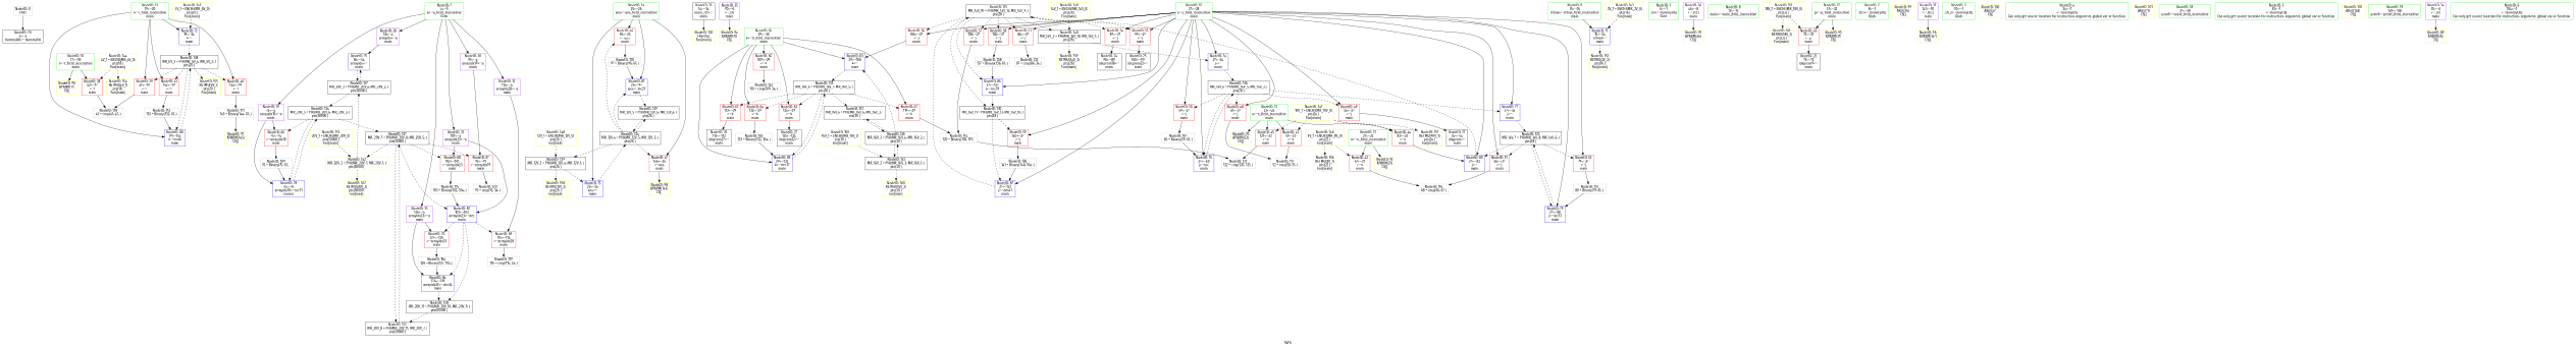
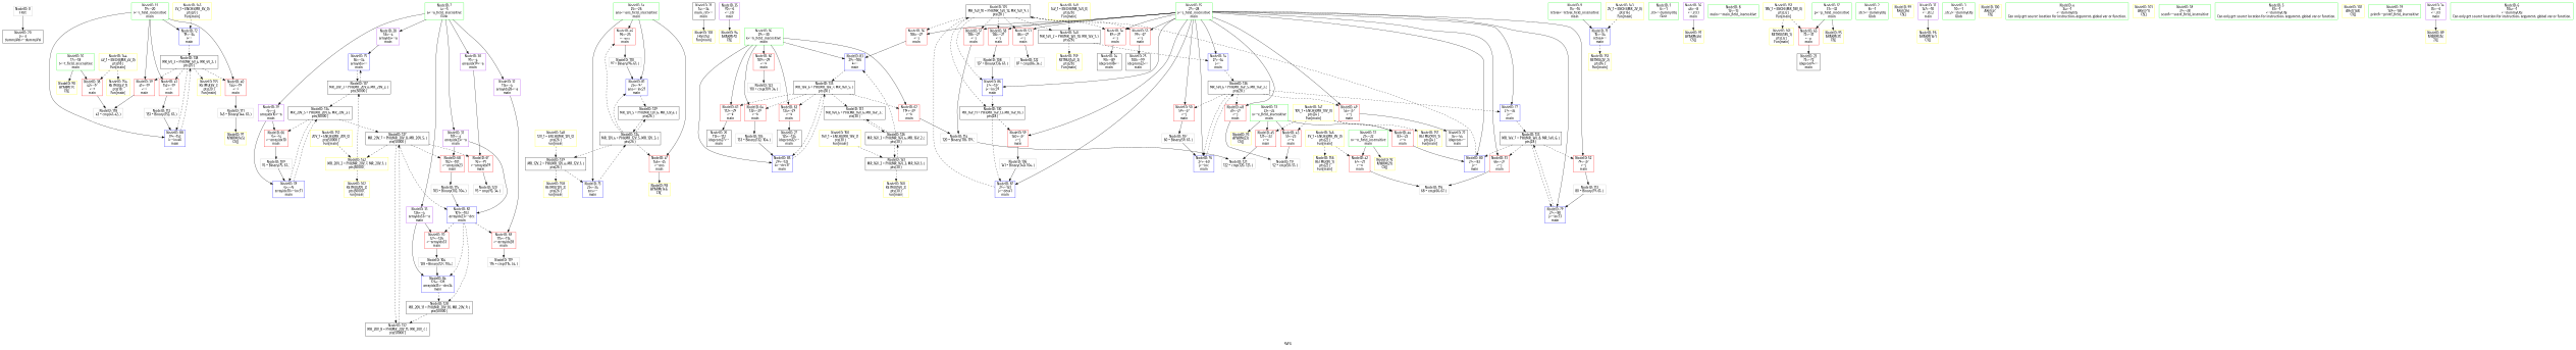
  digraph {
    fontname="Fira Sans"
    label=SVFG
    node [color=yellow fontname="Fira Sans" shape=record]
    edge [fontname="Fira Sans" style=solid]
    n1 [color=grey label="{NodeID: 0\nFRet}"]
    n2 [color=black label="{NodeID: 20\n2\<--3\ndummyVal\<--dummyVal\n}"]
    n3 [label="{NodeID: 90\nAPARM(17)\nCS[]}" style=double]
    n4 [color=green label="{NodeID: 7\n4\<--5\na\<--a_field_insensitive\nGlob }"]
    n5 [color=purple label="{NodeID: 28\n56\<--4\narrayidx\<--a\nmain\n}"]
    n6 [color=purple label="{NodeID: 29\n74\<--4\narrayidx10\<--a\nmain\n}"]
    n7 [color=purple label="{NodeID: 30\n91\<--4\narrayidx19\<--a\nmain\n}"]
    n8 [color=purple label="{NodeID: 31\n101\<--4\narrayidx23\<--a\nmain\n}"]
    n9 [color=purple label="{NodeID: 32\n114\<--4\narrayidx28\<--a\nmain\n}"]
    n10 [color=purple label="{NodeID: 33\n126\<--4\narrayidx33\<--a\nmain\n}"]
    n11 [color=blue label="{NodeID: 75\n56\<--34\narrayidx\<--\nmain\n}"]
    n12 [color=red label="{NodeID: 66\n75\<--74\n\<--arrayidx10\nmain\n}"]
-   n13 [color=blue label="{NodeID: 78\n74\<--76\narrayidx10\<--inc11\nsource\n}"]
+   n13 [color=blue label="{NodeID: 78\n74\<--76\narrayidx10\<--inc11\nmain\n}"]
    n14 [color=red label="{NodeID: 67\n92\<--91\n\<--arrayidx19\nmain\n}"]
    n15 [color=red label="{NodeID: 68\n102\<--101\n\<--arrayidx23\nmain\n}"]
    n16 [color=blue label="{NodeID: 82\n101\<--103\narrayidx23\<--dec\nmain\n}"]
    n17 [color=red label="{NodeID: 69\n115\<--114\n\<--arrayidx28\nmain\n}"]
    n18 [color=blue label="{NodeID: 84\n126\<--128\narrayidx33\<--dec34\nmain\n}"]
    n19 [color=red label="{NodeID: 70\n127\<--126\n\<--arrayidx33\nmain\n}"]
    n20 [color=black label="{NodeID: 137\nMR_20V_3 = PHI(MR_20V_4, MR_28V_2, )\npts\{50000 \}\n}"]
    n21 [color=grey label="{NodeID: 109\n76 = Binary(75, 61, )\n}"]
    n22 [color=black label="{NodeID: 134\nMR_20V_5 = PHI(MR_20V_6, MR_20V_3, )\npts\{50000 \}\n}"]
    n23 [color=grey label="{NodeID: 120\n93 = cmp(92, 34, )\n}"]
    n24 [color=grey label="{NodeID: 115\n103 = Binary(102, 104, )\n}"]
    n25 [color=black label="{NodeID: 128\nMR_20V_11 = PHI(MR_20V_10, MR_20V_9, )\npts\{50000 \}\n}"]
    n26 [color=grey label="{NodeID: 119\n116 = cmp(115, 34, )\n}"]
    n27 [color=grey label="{NodeID: 104\n128 = Binary(127, 104, )\n}"]
    n28 [label="{NodeID: 97\nAPARM(145)\nCS[]}" style=double]
    n29 [color=green label="{NodeID: 14\n25\<--26\nans\<--ans_field_insensitive\nmain\n}"]
    n30 [color=red label="{NodeID: 46\n96\<--25\n\<--ans\nmain\n}"]
    n31 [color=red label="{NodeID: 47\n146\<--25\n\<--ans\nmain\n}"]
    n32 [color=blue label="{NodeID: 73\n25\<--34\nans\<--\nmain\n}"]
    n33 [color=blue label="{NodeID: 81\n25\<--97\nans\<--inc21\nmain\n}"]
    n34 [color=grey label="{NodeID: 110\n97 = Binary(96, 61, )\n}"]
    n35 [label="{NodeID: 98\nAPARM(146)\nCS[]}" style=double]
    n36 [color=black label="{NodeID: 124\nMR_12V_4 = PHI(MR_12V_5, MR_12V_3, )\npts\{26 \}\n}"]
    n37 [color=black label="{NodeID: 129\nMR_12V_5 = PHI(MR_12V_6, MR_12V_4, )\npts\{26 \}\n}"]
    n38 [color=black label="{NodeID: 139\nMR_12V_2 = PHI(MR_12V_4, MR_12V_1, )\npts\{26 \}\n}"]
    n39 [color=black label="{NodeID: 132\nMR_20V_8 = PHI(MR_20V_11, MR_20V_7, )\npts\{50000 \}\n}"]
    n40 [color=black label="{NodeID: 21\n14\<--34\nmain_ret\<--\nmain\n}"]
    n41 [label="{NodeID: 103\nFRet(14)\nFun[main]}" style=double]
    n42 [color=grey label="{NodeID: 111\n145 = Binary(144, 61, )\n}"]
    n43 [color=grey label="{NodeID: 118\n43 = cmp(41, 42, )\n}"]
    n44 [color=purple label="{NodeID: 35\n70\<--6\n\<--.str\nmain\n}"]
    n45 [label="{NodeID: 94\nAPARM(70)\nCS[]}" style=double]
    n46 [color=black label="{NodeID: 125\nMR_14V_10 = PHI(MR_14V_12, MR_14V_9, )\npts\{28 \}\n}"]
    n47 [color=red label="{NodeID: 53\n86\<--27\n\<--j\nmain\n}"]
    n48 [color=red label="{NodeID: 54\n89\<--27\n\<--j\nmain\n}"]
    n49 [color=red label="{NodeID: 55\n99\<--27\n\<--j\nmain\n}"]
    n50 [color=red label="{NodeID: 56\n106\<--27\n\<--j\nmain\n}"]
    n51 [color=red label="{NodeID: 57\n118\<--27\n\<--j\nmain\n}"]
    n52 [color=red label="{NodeID: 58\n136\<--27\n\<--j\nmain\n}"]
    n53 [color=blue label="{NodeID: 86\n27\<--137\nj\<--inc39\nmain\n}"]
    n54 [color=black label="{NodeID: 130\nMR_14V_11 = PHI(MR_14V_13, MR_14V_10, )\npts\{28 \}\n}"]
    n55 [color=black label="{NodeID: 140\nMR_14V_2 = PHI(MR_14V_10, MR_14V_1, )\npts\{28 \}\n}"]
    n56 [color=grey label="{NodeID: 122\n87 = cmp(86, 34, )\n}"]
    n57 [color=black label="{NodeID: 24\n90\<--89\nidxprom18\<--\nmain\n}"]
    n58 [color=black label="{NodeID: 25\n100\<--99\nidxprom22\<--\nmain\n}"]
    n59 [color=blue label="{NodeID: 83\n29\<--106\nk\<--\nmain\n}"]
    n60 [color=grey label="{NodeID: 114\n120 = Binary(118, 119, )\n}"]
    n61 [color=grey label="{NodeID: 108\n137 = Binary(136, 61, )\n}"]
    n62 [color=red label="{NodeID: 59\n140\<--27\n\<--j\nmain\n}"]
    n63 [color=blue label="{NodeID: 87\n27\<--141\nj\<--dec41\nmain\n}"]
    n64 [color=blue label="{NodeID: 74\n27\<--34\nj\<--\nmain\n}"]
    n65 [label="{NodeID: 159\nRETMU(14V_2)\npts\{28 \}\nFun[main]}" style=double]
    n66 [color=black label="{NodeID: 135\nMR_16V_6 = PHI(MR_16V_7, MR_16V_5, )\npts\{30 \}\n}"]
    n67 [color=grey label="{NodeID: 121\n122 = cmp(120, 121, )\n}"]
    n68 [color=grey label="{NodeID: 106\n141 = Binary(140, 104, )\n}"]
    n69 [color=black label="{NodeID: 136\nMR_14V_4 = PHI(MR_14V_5, MR_14V_3, )\npts\{28 \}\n}"]
    n70 [color=red label="{NodeID: 42\n67\<--21\n\<--n\nmain\n}"]
    n71 [color=grey label="{NodeID: 116\n68 = cmp(66, 67, )\n}"]
    n72 [color=black label="{NodeID: 127\nMR_20V_7 = PHI(MR_20V_8, MR_20V_5, )\npts\{50000 \}\n}"]
    n73 [label="{NodeID: 142\nMR_20V_2 = PHI(MR_20V_7, MR_20V_1, )\npts\{50000 \}\n}"]
    n74 [label="{NodeID: 162\nRETMU(20V_2)\npts\{50000 \}\nFun[main]}" style=double]
    n75 [color=red label="{NodeID: 49\n54\<--27\n\<--j\nmain\n}"]
    n76 [color=black label="{NodeID: 22\n55\<--54\nidxprom\<--\nmain\n}"]
    n77 [label="{NodeID: 158\nRETMU(12V_2)\npts\{26 \}\nFun[main]}" style=double]
    n78 [color=red label="{NodeID: 63\n124\<--29\n\<--k\nmain\n}"]
    n79 [color=blue label="{NodeID: 85\n29\<--133\nk\<--dec37\nmain\n}"]
    n80 [color=black label="{NodeID: 131\nMR_16V_4 = PHI(MR_16V_6, MR_16V_3, )\npts\{30 \}\n}"]
    n81 [color=red label="{NodeID: 64\n132\<--29\n\<--k\nmain\n}"]
    n82 [color=red label="{NodeID: 61\n112\<--29\n\<--k\nmain\n}"]
    n83 [color=red label="{NodeID: 62\n119\<--29\n\<--k\nmain\n}"]
    n84 [label="{NodeID: 146\n8V_1 = ENCHI(MR_8V_0)\npts\{22 \}\nFun[main]}" style=double]
    n85 [label="{NodeID: 156\nRETMU(8V_1)\npts\{22 \}\nFun[main]}" style=double]
    n86 [color=black label="{NodeID: 27\n125\<--124\nidxprom32\<--\nmain\n}"]
    n87 [label="{NodeID: 153\nRETMU(2V_2)\npts\{16 \}\nFun[main]}" style=double]
    n88 [label="{NodeID: 160\nRETMU(16V_2)\npts\{30 \}\nFun[main]}" style=double]
    n89 [color=blue label="{NodeID: 77\n27\<--34\nj\<--\nmain\n}"]
    n90 [color=black label="{NodeID: 133\nMR_14V_7 = PHI(MR_14V_8, MR_14V_6, )\npts\{28 \}\n}"]
    n91 [color=red label="{NodeID: 51\n66\<--27\n\<--j\nmain\n}"]
    n92 [color=red label="{NodeID: 52\n79\<--27\n\<--j\nmain\n}"]
    n93 [color=blue label="{NodeID: 79\n27\<--80\nj\<--inc13\nmain\n}"]
    n94 [color=blue label="{NodeID: 80\n27\<--83\nj\<--\nmain\n}"]
    n95 [color=grey label="{NodeID: 113\n80 = Binary(79, 61, )\n}"]
    n96 [color=green label="{NodeID: 1\n6\<--1\n.str\<--dummyObj\nGlob }"]
    n97 [label="{NodeID: 91\nAPARM(46)\nCS[]}" style=double]
    n98 [color=green label="{NodeID: 8\n12\<--13\nmain\<--main_field_insensitive\n}"]
    n99 [color=green label="{NodeID: 15\n27\<--28\nj\<--j_field_insensitive\nmain\n}"]
    n100 [color=red label="{NodeID: 48\n50\<--27\n\<--j\nmain\n}"]
    n101 [color=red label="{NodeID: 50\n59\<--27\n\<--j\nmain\n}"]
    n102 [color=blue label="{NodeID: 76\n27\<--60\nj\<--inc\nmain\n}"]
    n103 [color=grey label="{NodeID: 117\n52 = cmp(50, 51, )\n}"]
    n104 [color=grey label="{NodeID: 107\n60 = Binary(59, 61, )\n}"]
    n105 [color=grey label="{NodeID: 105\n133 = Binary(132, 104, )\n}"]
    n106 [color=grey label="{NodeID: 112\n153 = Binary(152, 61, )\n}"]
    n107 [color=blue label="{NodeID: 88\n19\<--153\ni\<--inc46\nmain\n}"]
    n108 [color=black label="{NodeID: 138\nMR_6V_3 = PHI(MR_6V_4, MR_6V_2, )\npts\{20 \}\n}"]
    n109 [label="{NodeID: 155\nRETMU(6V_3)\npts\{20 \}\nFun[main]}" style=double]
    n110 [color=red label="{NodeID: 39\n41\<--19\n\<--i\nmain\n}"]
    n111 [color=red label="{NodeID: 40\n144\<--19\n\<--i\nmain\n}"]
    n112 [color=red label="{NodeID: 41\n152\<--19\n\<--i\nmain\n}"]
    n113 [color=purple label="{NodeID: 36\n46\<--8\n\<--.str.1\nmain\n}"]
    n114 [color=black label="{NodeID: 126\nMR_16V_3 = PHI(MR_16V_4, MR_16V_2, )\npts\{30 \}\n}"]
    n115 [color=black label="{NodeID: 141\nMR_16V_2 = PHI(MR_16V_3, MR_16V_1, )\npts\{30 \}\n}"]
    n116 [color=red label="{NodeID: 43\n51\<--23\n\<--x\nmain\n}"]
    n117 [label="{NodeID: 147\n10V_1 = ENCHI(MR_10V_0)\npts\{24 \}\nFun[main]}" style=double]
    n118 [color=red label="{NodeID: 44\n83\<--23\n\<--x\nmain\n}"]
    n119 [color=red label="{NodeID: 45\n121\<--23\n\<--x\nmain\n}"]
    n120 [label="{NodeID: 157\nRETMU(90V_1)\npts\{24 \}\nFun[main]}" style=double]
    n121 [label="{NodeID: 154\nRETMU(4V_1)\npts\{18 \}\nFun[main]}" style=double]
    n122 [color=blue label="{NodeID: 71\n15\<--34\nretval\<--\nmain\n}"]
    n123 [label="{NodeID: 161\nRETMU(18V_1)\npts\{32 \}\nFun[main]}" style=double]
    n124 [color=red label="{NodeID: 60\n109\<--29\n\<--k\nmain\n}"]
    n125 [color=grey label="{NodeID: 123\n110 = cmp(109, 34, )\n}"]
    n126 [color=black label="{NodeID: 26\n113\<--112\nidxprom27\<--\nmain\n}"]
    n127 [color=green label="{NodeID: 2\n8\<--1\n.str.1\<--dummyObj\nGlob }"]
    n128 [label="{NodeID: 92\nAPARM(21)\nCS[]}" style=double]
    n129 [color=green label="{NodeID: 9\n15\<--16\nretval\<--retval_field_insensitive\nmain\n}"]
    n130 [label="{NodeID: 99\nARet(36)\nCS[]}" style=double]
    n131 [color=green label="{NodeID: 16\n29\<--30\nk\<--k_field_insensitive\nmain\n}"]
    n132 [color=black label="{NodeID: 23\n73\<--72\nidxprom9\<--\nmain\n}"]
    n133 [color=purple label="{NodeID: 37\n147\<--10\n\<--.str.2\nmain\n}"]
    n134 [label="{NodeID: 96\nAPARM(147)\nCS[]}" style=double]
    n135 [label="{NodeID: 148\n12V_1 = ENCHI(MR_12V_0)\npts\{26 \}\nFun[main]}" style=double]
    n136 [color=red label="{NodeID: 65\n72\<--31\n\<--p\nmain\n}"]
    n137 [color=blue label="{NodeID: 72\n19\<--34\ni\<--\nmain\n}"]
    n138 [color=green label="{NodeID: 3\n10\<--1\n.str.2\<--dummyObj\nGlob }"]
    n139 [label="{NodeID: 93\nAPARM(23)\nCS[]}" style=double]
    n140 [color=green label="{NodeID: 10\n17\<--18\nt\<--t_field_insensitive\nmain\n}"]
    n141 [color=red label="{NodeID: 38\n42\<--17\n\<--t\nmain\n}"]
    n142 [label="{NodeID: 100\nARet(47)\nCS[]}" style=double]
    n143 [color=green label="{NodeID: 17\n31\<--32\np\<--p_field_insensitive\nmain\n}"]
    n144 [label="{NodeID: 95\nAPARM(31)\nCS[]}" style=double]
    n145 [label="{NodeID: 149\n14V_1 = ENCHI(MR_14V_0)\npts\{28 \}\nFun[main]}" style=double]
    n146 [color=green label="{NodeID: 4\n34\<--1\n\<--dummyObj\nCan only get source location for instruction, argument, global var or function.}"]
    n147 [color=green label="{NodeID: 11\n19\<--20\ni\<--i_field_insensitive\nmain\n}"]
    n148 [label="{NodeID: 101\nARet(71)\nCS[]}" style=double]
    n149 [color=green label="{NodeID: 18\n37\<--38\nscanf\<--scanf_field_insensitive\n}"]
    n150 [label="{NodeID: 143\n2V_1 = ENCHI(MR_2V_0)\npts\{16 \}\nFun[main]}" style=double]
    n151 [label="{NodeID: 150\n16V_1 = ENCHI(MR_16V_0)\npts\{30 \}\nFun[main]}" style=double]
    n152 [color=green label="{NodeID: 5\n61\<--1\n\<--dummyObj\nCan only get source location for instruction, argument, global var or function.}"]
    n153 [color=green label="{NodeID: 12\n21\<--22\nn\<--n_field_insensitive\nmain\n}"]
    n154 [label="{NodeID: 102\nARet(148)\nCS[]}" style=double]
    n155 [color=green label="{NodeID: 19\n149\<--150\nprintf\<--printf_field_insensitive\n}"]
    n156 [label="{NodeID: 144\n4V_1 = ENCHI(MR_4V_0)\npts\{18 \}\nFun[main]}" style=double]
    n157 [label="{NodeID: 151\n18V_1 = ENCHI(MR_18V_0)\npts\{32 \}\nFun[main]}" style=double]
    n158 [label="{NodeID: 89\nAPARM(35)\nCS[]}" style=double]
    n159 [color=green label="{NodeID: 6\n104\<--1\n\<--dummyObj\nCan only get source location for instruction, argument, global var or function.}"]
    n160 [color=green label="{NodeID: 13\n23\<--24\nx\<--x_field_insensitive\nmain\n}"]
    n161 [color=purple label="{NodeID: 34\n35\<--6\n\<--.str\nmain\n}"]
    n162 [label="{NodeID: 145\n6V_1 = ENCHI(MR_6V_0)\npts\{20 \}\nFun[main]}" style=double]
    n163 [label="{NodeID: 152\n20V_1 = ENCHI(MR_20V_0)\npts\{50000 \}\nFun[main]}" style=double]
    n1 -> n2
    n4 -> n5
    n4 -> n6
    n4 -> n7
    n4 -> n8
    n4 -> n9
    n4 -> n10
    n5 -> n11
    n6 -> n12
    n6 -> n13
    n7 -> n14
    n8 -> n15
    n8 -> n16
    n9 -> n17
    n10 -> n18
    n10 -> n19
    n11 -> n20 [style=dashed]
    n12 -> n21
    n13 -> n22 [style=dashed]
    n14 -> n23
    n15 -> n24
    n16 -> n17 [style=dashed]
    n16 -> n18 [style=dashed]
    n16 -> n19 [style=dashed]
    n16 -> n25 [style=dashed]
    n17 -> n26
    n18 -> n25 [style=dashed]
    n19 -> n27
    n20 -> n11 [style=dashed]
    n20 -> n22 [style=dashed]
    n21 -> n13
    n22 -> n12 [style=dashed]
    n22 -> n13 [style=dashed]
    n22 -> n72 [style=dashed]
    n24 -> n16
    n25 -> n39 [style=dashed]
    n27 -> n18
    n29 -> n30
    n29 -> n31
    n29 -> n32
    n29 -> n33
    n30 -> n34
    n31 -> n35
    n32 -> n36 [style=dashed]
    n33 -> n37 [style=dashed]
    n34 -> n33
    n36 -> n30 [style=dashed]
    n36 -> n31 [style=dashed]
    n36 -> n33 [style=dashed]
    n36 -> n37 [style=dashed]
    n36 -> n38 [style=dashed]
    n37 -> n36 [style=dashed]
    n38 -> n32 [style=dashed]
    n38 -> n77 [style=dashed]
    n39 -> n72 [style=dashed]
    n40 -> n41
    n42 -> n28
    n44 -> n45
    n46 -> n47 [style=dashed]
    n46 -> n48 [style=dashed]
    n46 -> n49 [style=dashed]
    n46 -> n50 [style=dashed]
    n46 -> n51 [style=dashed]
    n46 -> n52 [style=dashed]
    n46 -> n53 [style=dashed]
    n46 -> n54 [style=dashed]
    n46 -> n55 [style=dashed]
    n47 -> n56
    n48 -> n57
    n49 -> n58
    n50 -> n59
    n51 -> n60
    n52 -> n61
    n53 -> n54 [style=dashed]
    n54 -> n62 [style=dashed]
    n54 -> n63 [style=dashed]
    n55 -> n64 [style=dashed]
    n55 -> n65 [style=dashed]
    n59 -> n66 [style=dashed]
    n60 -> n67
    n61 -> n53
    n62 -> n68
    n63 -> n46 [style=dashed]
    n64 -> n69 [style=dashed]
    n66 -> n78 [style=dashed]
    n66 -> n79 [style=dashed]
    n66 -> n80 [style=dashed]
    n66 -> n81 [style=dashed]
    n66 -> n82 [style=dashed]
    n66 -> n83 [style=dashed]
    n68 -> n63
    n69 -> n75 [style=dashed]
    n69 -> n89 [style=dashed]
    n69 -> n100 [style=dashed]
    n69 -> n101 [style=dashed]
    n69 -> n102 [style=dashed]
    n70 -> n71
    n72 -> n14 [style=dashed]
    n72 -> n15 [style=dashed]
    n72 -> n16 [style=dashed]
    n72 -> n39 [style=dashed]
    n72 -> n73 [style=dashed]
    n73 -> n20 [style=dashed]
    n73 -> n74 [style=dashed]
    n75 -> n76
    n78 -> n86
    n79 -> n66 [style=dashed]
    n80 -> n114 [style=dashed]
    n81 -> n105
    n82 -> n126
    n83 -> n60
    n84 -> n70 [style=dashed]
    n84 -> n85 [style=dashed]
    n89 -> n90 [style=dashed]
    n90 -> n91 [style=dashed]
    n90 -> n92 [style=dashed]
    n90 -> n93 [style=dashed]
    n90 -> n94 [style=dashed]
    n91 -> n71
    n92 -> n95
    n93 -> n90 [style=dashed]
    n94 -> n46 [style=dashed]
    n95 -> n93
    n99 -> n47
    n99 -> n48
    n99 -> n49
    n99 -> n50
    n99 -> n51
    n99 -> n52
    n99 -> n53
    n99 -> n62
    n99 -> n63
    n99 -> n64
    n99 -> n75
    n99 -> n89
    n99 -> n91
    n99 -> n92
    n99 -> n93
    n99 -> n94
    n99 -> n100
    n99 -> n101
    n99 -> n102
    n100 -> n103
    n101 -> n104
    n102 -> n69 [style=dashed]
    n104 -> n102
    n105 -> n79
    n106 -> n107
    n107 -> n108 [style=dashed]
    n108 -> n107 [style=dashed]
    n108 -> n109 [style=dashed]
    n108 -> n110 [style=dashed]
    n108 -> n111 [style=dashed]
    n108 -> n112 [style=dashed]
    n110 -> n43
    n111 -> n42
    n112 -> n106
    n113 -> n97
    n114 -> n59 [style=dashed]
    n114 -> n80 [style=dashed]
    n114 -> n115 [style=dashed]
    n115 -> n88 [style=dashed]
    n115 -> n114 [style=dashed]
    n116 -> n103
    n117 -> n116 [style=dashed]
    n117 -> n118 [style=dashed]
    n117 -> n119 [style=dashed]
    n117 -> n120 [style=dashed]
    n118 -> n94
    n119 -> n67
    n122 -> n87 [style=dashed]
    n124 -> n125
    n129 -> n122
    n131 -> n59
    n131 -> n78
    n131 -> n79
    n131 -> n81
    n131 -> n82
    n131 -> n83
    n131 -> n124
    n133 -> n134
    n135 -> n38 [style=dashed]
    n136 -> n132
    n137 -> n108 [style=dashed]
    n140 -> n3
    n140 -> n141
    n141 -> n43
    n143 -> n136
    n143 -> n144
    n145 -> n55 [style=dashed]
    n147 -> n107
    n147 -> n110
    n147 -> n111
    n147 -> n112
    n147 -> n137
    n150 -> n122 [style=dashed]
    n151 -> n115 [style=dashed]
    n153 -> n70
    n153 -> n128
    n156 -> n121 [style=dashed]
    n156 -> n141 [style=dashed]
    n157 -> n123 [style=dashed]
    n157 -> n136 [style=dashed]
    n160 -> n116
    n160 -> n118
    n160 -> n119
    n160 -> n139
    n161 -> n158
    n162 -> n137 [style=dashed]
    n163 -> n73 [style=dashed]
  }
